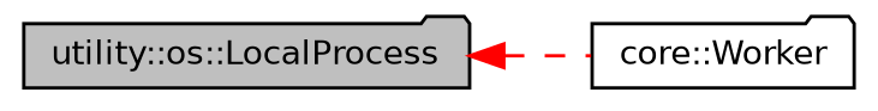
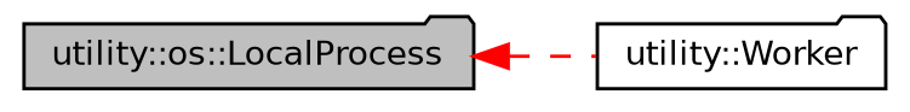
  digraph {
    rankdir=LR
    node [color=black fontname=Helvetica fontsize=10 shape=folder style=filled]
    n1 [fillcolor=grey75 fontcolor=black height=0.2 label="utility::os::LocalProcess" width=0.4]
-   n2 [fillcolor=white height=0.2 label="core::Worker" width=0.4]
+   n2 [fillcolor=white height=0.2 label="utility::Worker" width=0.4]
    n1 -> n2 [color=red dir=back fontname=Helvetica fontsize=10 labelfontname=Helvetica labelfontsize=10 style=dashed]
  }
